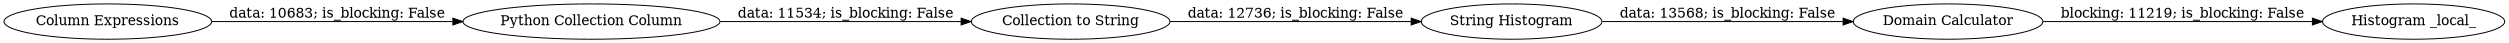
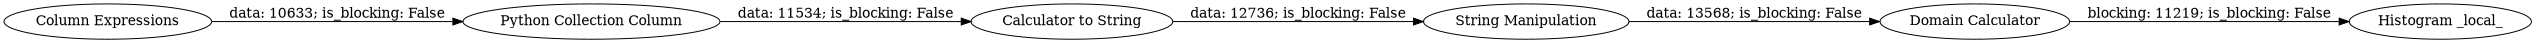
  digraph {
    rankdir=LR
    n1 [label="Column Expressions"]
    n2 [label="Python Collection Column"]
-   n3 [label="String Histogram"]
+   n3 [label="String Manipulation"]
    n4 [label="Domain Calculator"]
    n5 [label="Histogram _local_"]
-   n6 [label="Collection to String"]
-   n1 -> n2 [label="data: 10683; is_blocking: False"]
+   n6 [label="Calculator to String"]
+   n1 -> n2 [label="data: 10633; is_blocking: False"]
    n2 -> n6 [label="data: 11534; is_blocking: False"]
    n3 -> n4 [label="data: 13568; is_blocking: False"]
    n4 -> n5 [label="blocking: 11219; is_blocking: False"]
    n6 -> n3 [label="data: 12736; is_blocking: False"]
  }
